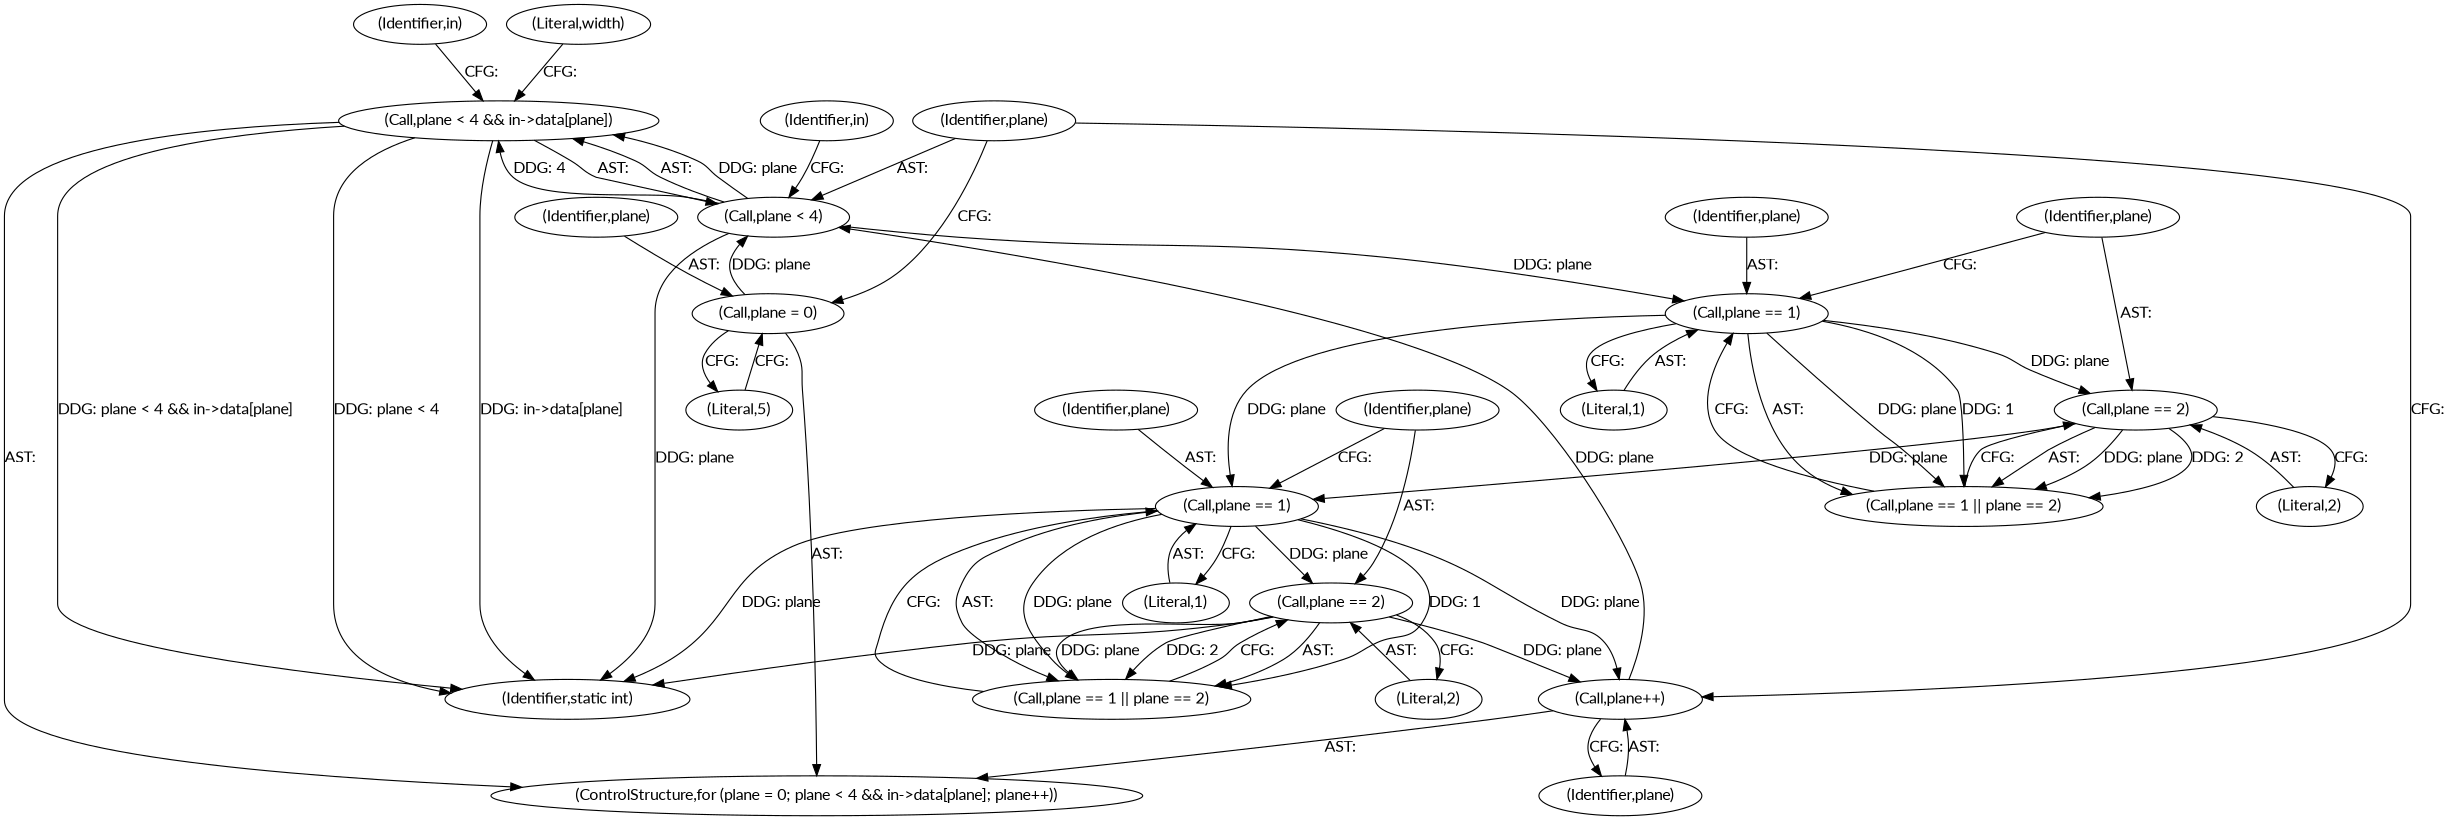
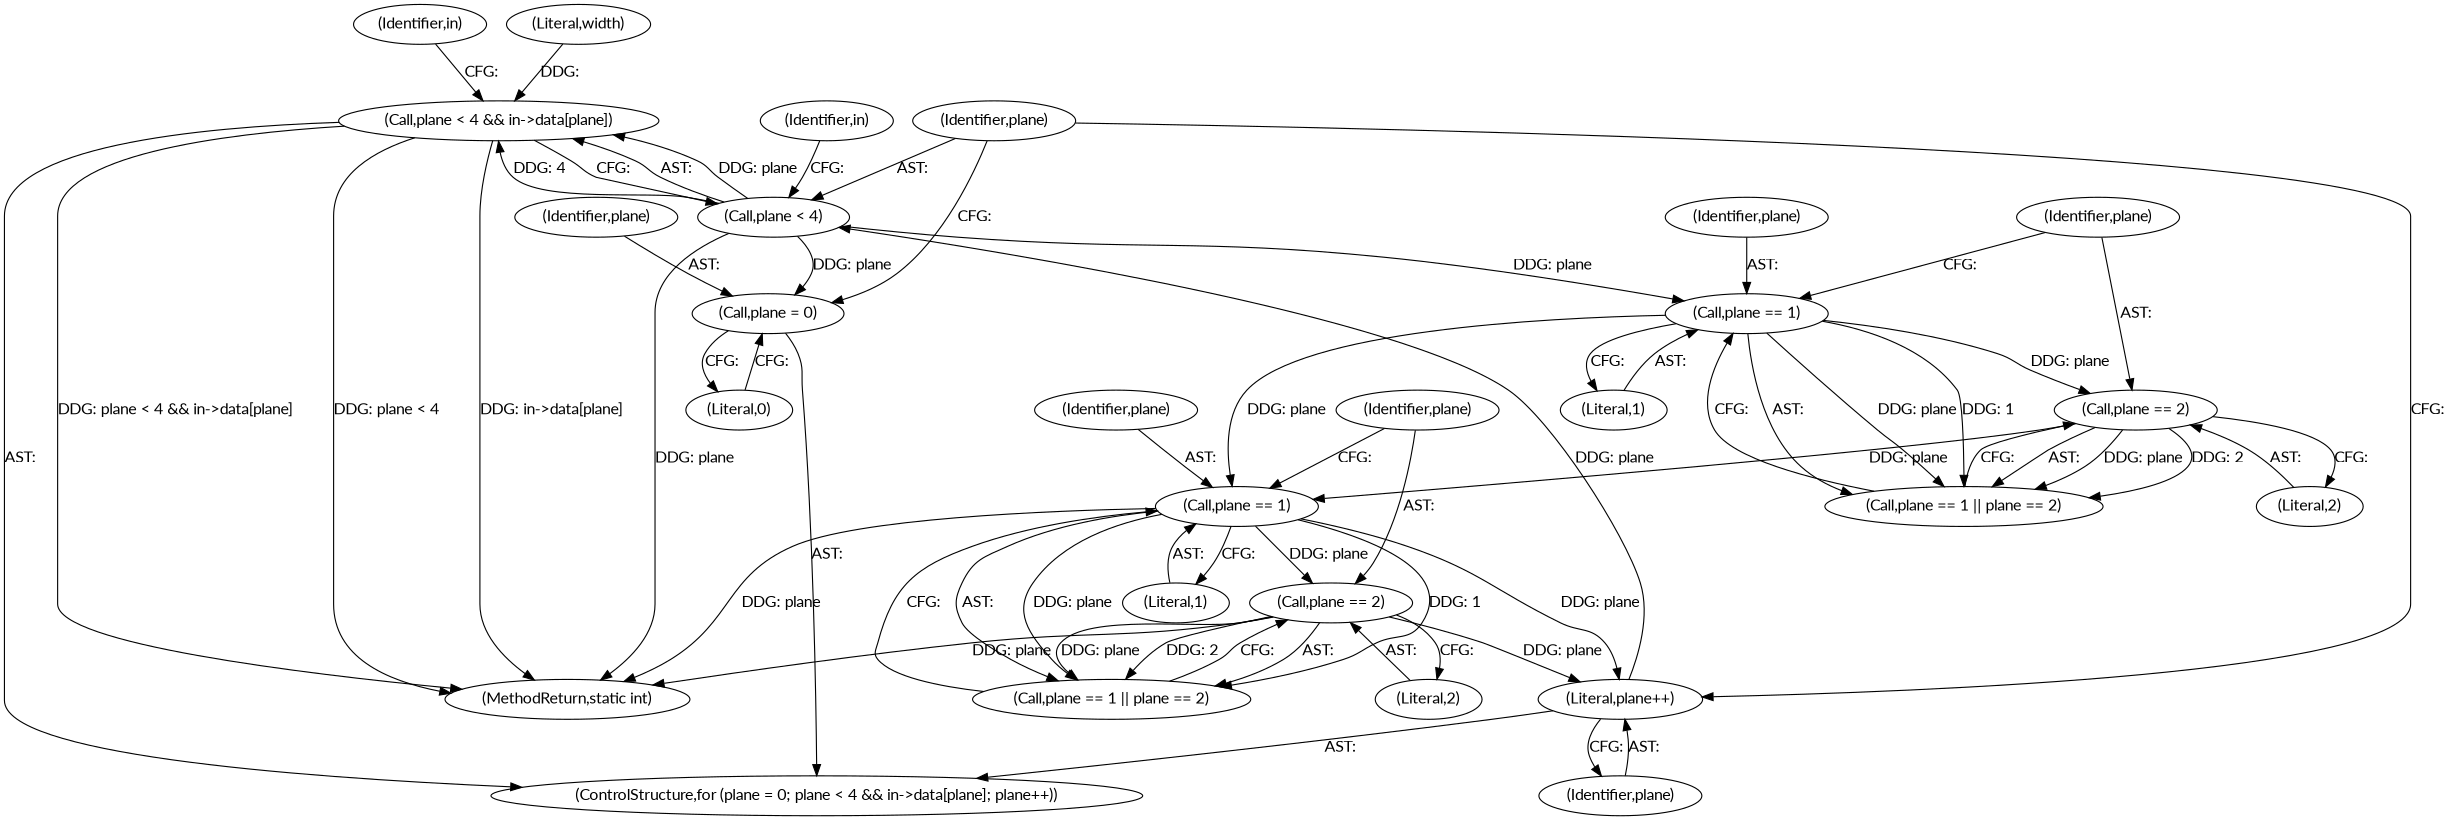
  digraph {
    fontname=Lato
    node [fontname=Lato]
    edge [fontname=Lato]
    n1 [label="(Call,plane < 4 && in->data[plane])"]
    n2 [label="(Call,plane < 4)"]
-   n3 [label="(Identifier,static int)"]
+   n3 [label="(MethodReturn,static int)"]
    n4 [label="(ControlStructure,for (plane = 0; plane < 4 && in->data[plane]; plane++))"]
    n5 [label="(Call,plane == 1)"]
    n6 [label="(Call,plane == 1)"]
    n7 [label="(Call,plane == 2)"]
    n8 [label="(Call,plane == 1 || plane == 2)"]
    n9 [label="(Literal,1)"]
    n10 [label="(Call,plane = 0)"]
-   n11 [label="(Literal,5)"]
-   n12 [label="(Call,plane++)"]
+   n11 [label="(Literal,0)"]
+   n12 [label="(Literal,plane++)"]
    n13 [label="(Identifier,plane)"]
    n14 [label="(Call,plane == 2)"]
    n15 [label="(Literal,1)"]
    n16 [label="(Call,plane == 1 || plane == 2)"]
    n17 [label="(Literal,2)"]
    n18 [label="(Literal,2)"]
    n19 [label="(Identifier,in)"]
    n20 [label="(Identifier,in)"]
    n21 [label="(Identifier,plane)"]
    n22 [label="(Identifier,plane)"]
    n23 [label="(Literal,width)"]
    n24 [label="(Identifier,plane)"]
    n25 [label="(Identifier,plane)"]
    n26 [label="(Identifier,plane)"]
    n27 [label="(Identifier,plane)"]
-   n1 -> n2 [label="AST: "]
+   n1 -> n2 [label="CFG: "]
    n1 -> n3 [label="DDG: in->data[plane]"]
    n1 -> n3 [label="DDG: plane < 4"]
    n1 -> n3 [label="DDG: plane < 4 && in->data[plane]"]
    n1 -> n4 [label="AST: "]
    n2 -> n1 [label="AST: "]
    n2 -> n1 [label="DDG: plane"]
    n2 -> n1 [label="DDG: 4"]
    n2 -> n3 [label="DDG: plane"]
    n2 -> n5 [label="DDG: plane"]
    n5 -> n6 [label="DDG: plane"]
    n5 -> n7 [label="DDG: plane"]
    n5 -> n8 [label="AST: "]
    n5 -> n8 [label="DDG: plane"]
    n5 -> n8 [label="DDG: 1"]
    n5 -> n9 [label="CFG: "]
    n6 -> n3 [label="DDG: plane"]
    n6 -> n12 [label="DDG: plane"]
    n6 -> n14 [label="DDG: plane"]
    n6 -> n15 [label="CFG: "]
    n6 -> n16 [label="AST: "]
    n6 -> n16 [label="DDG: plane"]
    n6 -> n16 [label="DDG: 1"]
    n7 -> n6 [label="DDG: plane"]
    n7 -> n8 [label="AST: "]
    n7 -> n8 [label="DDG: plane"]
    n7 -> n8 [label="DDG: 2"]
    n7 -> n18 [label="CFG: "]
    n8 -> n5 [label="CFG: "]
    n8 -> n7 [label="CFG: "]
    n9 -> n5 [label="AST: "]
-   n10 -> n2 [label="DDG: plane"]
+   n2 -> n10 [label="DDG: plane"]
    n10 -> n4 [label="AST: "]
    n10 -> n11 [label="CFG: "]
    n11 -> n10 [label="CFG: "]
    n12 -> n2 [label="DDG: plane"]
    n12 -> n4 [label="AST: "]
    n12 -> n13 [label="CFG: "]
    n13 -> n12 [label="AST: "]
    n14 -> n3 [label="DDG: plane"]
    n14 -> n12 [label="DDG: plane"]
    n14 -> n16 [label="AST: "]
    n14 -> n16 [label="DDG: plane"]
    n14 -> n16 [label="DDG: 2"]
    n14 -> n17 [label="CFG: "]
    n15 -> n6 [label="AST: "]
    n16 -> n6 [label="CFG: "]
    n16 -> n14 [label="CFG: "]
    n17 -> n14 [label="AST: "]
    n18 -> n7 [label="AST: "]
    n19 -> n1 [label="CFG: "]
    n20 -> n2 [label="CFG: "]
    n21 -> n6 [label="AST: "]
    n22 -> n10 [label="AST: "]
-   n23 -> n1 [label="CFG: "]
+   n23 -> n1 [label="DDG: "]
    n24 -> n2 [label="AST: "]
    n24 -> n10 [label="CFG: "]
    n24 -> n12 [label="CFG: "]
    n25 -> n5 [label="CFG: "]
    n25 -> n7 [label="AST: "]
    n26 -> n5 [label="AST: "]
    n27 -> n6 [label="CFG: "]
    n27 -> n14 [label="AST: "]
  }
